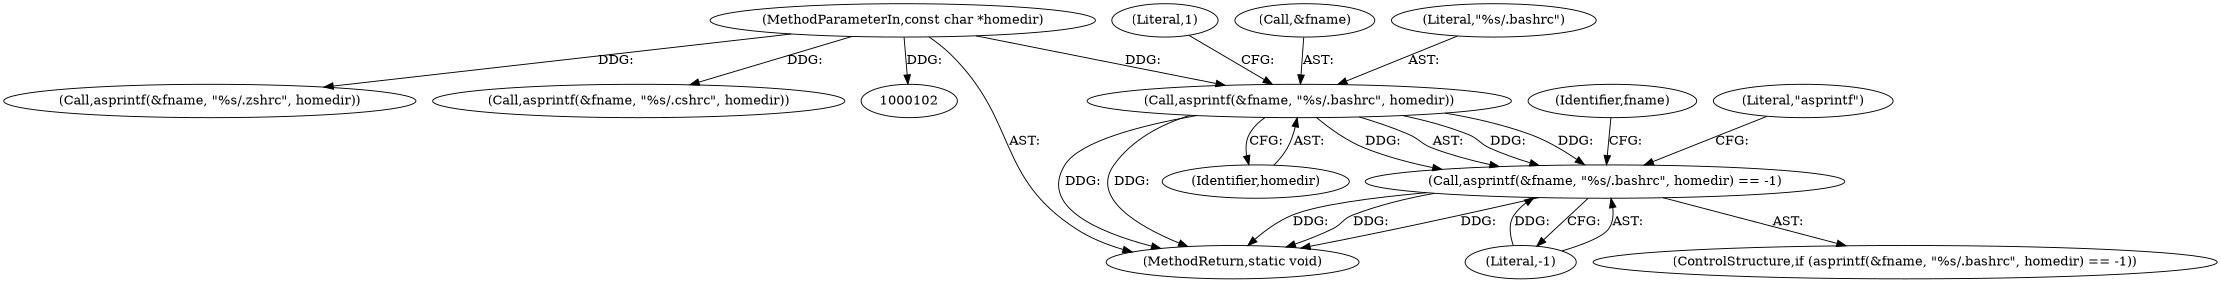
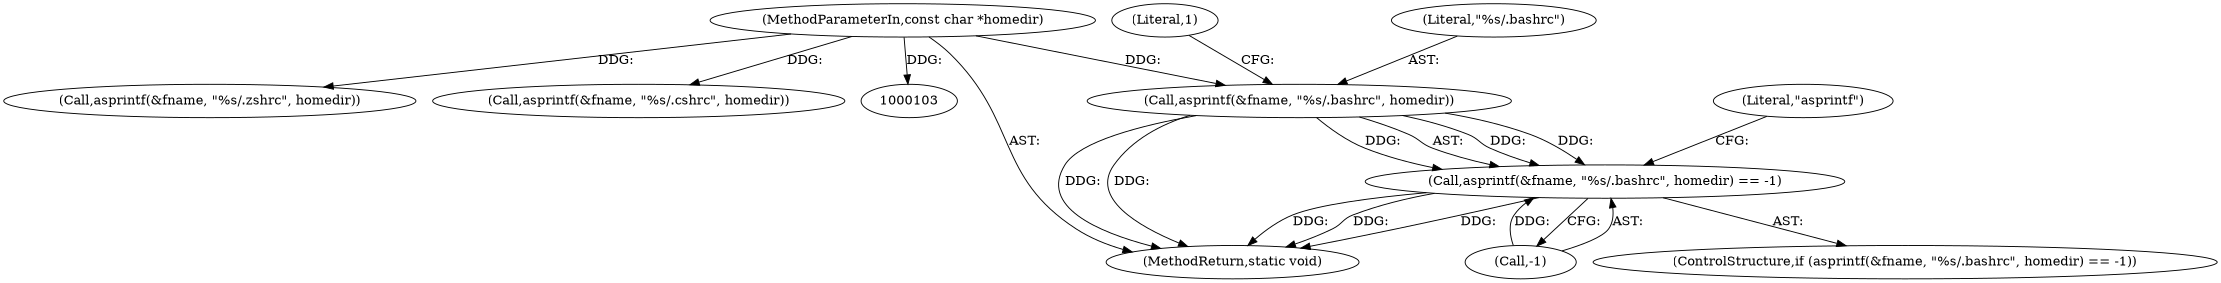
  digraph {
    fontname="DejaVu Serif"
    node [fontname="DejaVu Serif"]
    edge [fontname="DejaVu Serif"]
    n1 [label="(Call,asprintf(&fname, \"%s/.bashrc\", homedir))"]
    n2 [label="(Call,asprintf(&fname, \"%s/.bashrc\", homedir) == -1)"]
-   n3 [label="(Identifier,homedir)"]
    n4 [label="(MethodReturn,static void)"]
    n5 [label="(ControlStructure,if (asprintf(&fname, \"%s/.bashrc\", homedir) == -1))"]
-   n6 [label="(Literal,-1)"]
+   n6 [label="(Call,-1)"]
    n7 [label="(MethodParameterIn,const char *homedir)"]
    n8 [label="(Call,asprintf(&fname, \"%s/.zshrc\", homedir))"]
    n9 [label="(Call,asprintf(&fname, \"%s/.cshrc\", homedir))"]
-   1000103 [label=1000102]
+   1000103
    n11 [label="(Literal,1)"]
-   n12 [label="(Call,&fname)"]
    n13 [label="(Literal,\"%s/.bashrc\")"]
-   n14 [label="(Identifier,fname)"]
    n15 [label="(Literal,\"asprintf\")"]
    n1 -> n2 [label="AST: "]
    n1 -> n2 [label="DDG: "]
    n1 -> n2 [label="DDG: "]
    n1 -> n2 [label="DDG: "]
-   n1 -> n3 [label="CFG: "]
    n1 -> n4 [label="DDG: "]
    n1 -> n4 [label="DDG: "]
    n2 -> n4 [label="DDG: "]
    n2 -> n4 [label="DDG: "]
    n2 -> n4 [label="DDG: "]
    n2 -> n5 [label="AST: "]
    n2 -> n6 [label="CFG: "]
-   n3 -> n1 [label="AST: "]
    n6 -> n2 [label="AST: "]
    n6 -> n2 [label="DDG: "]
    n7 -> n1 [label="DDG: "]
    n7 -> n4 [label="AST: "]
    n7 -> n8 [label="DDG: "]
    n7 -> n9 [label="DDG: "]
    n7 -> 1000103 [label="DDG: "]
    n11 -> n1 [label="CFG: "]
-   n12 -> n1 [label="AST: "]
    n13 -> n1 [label="AST: "]
-   n14 -> n2 [label="CFG: "]
    n15 -> n2 [label="CFG: "]
  }
